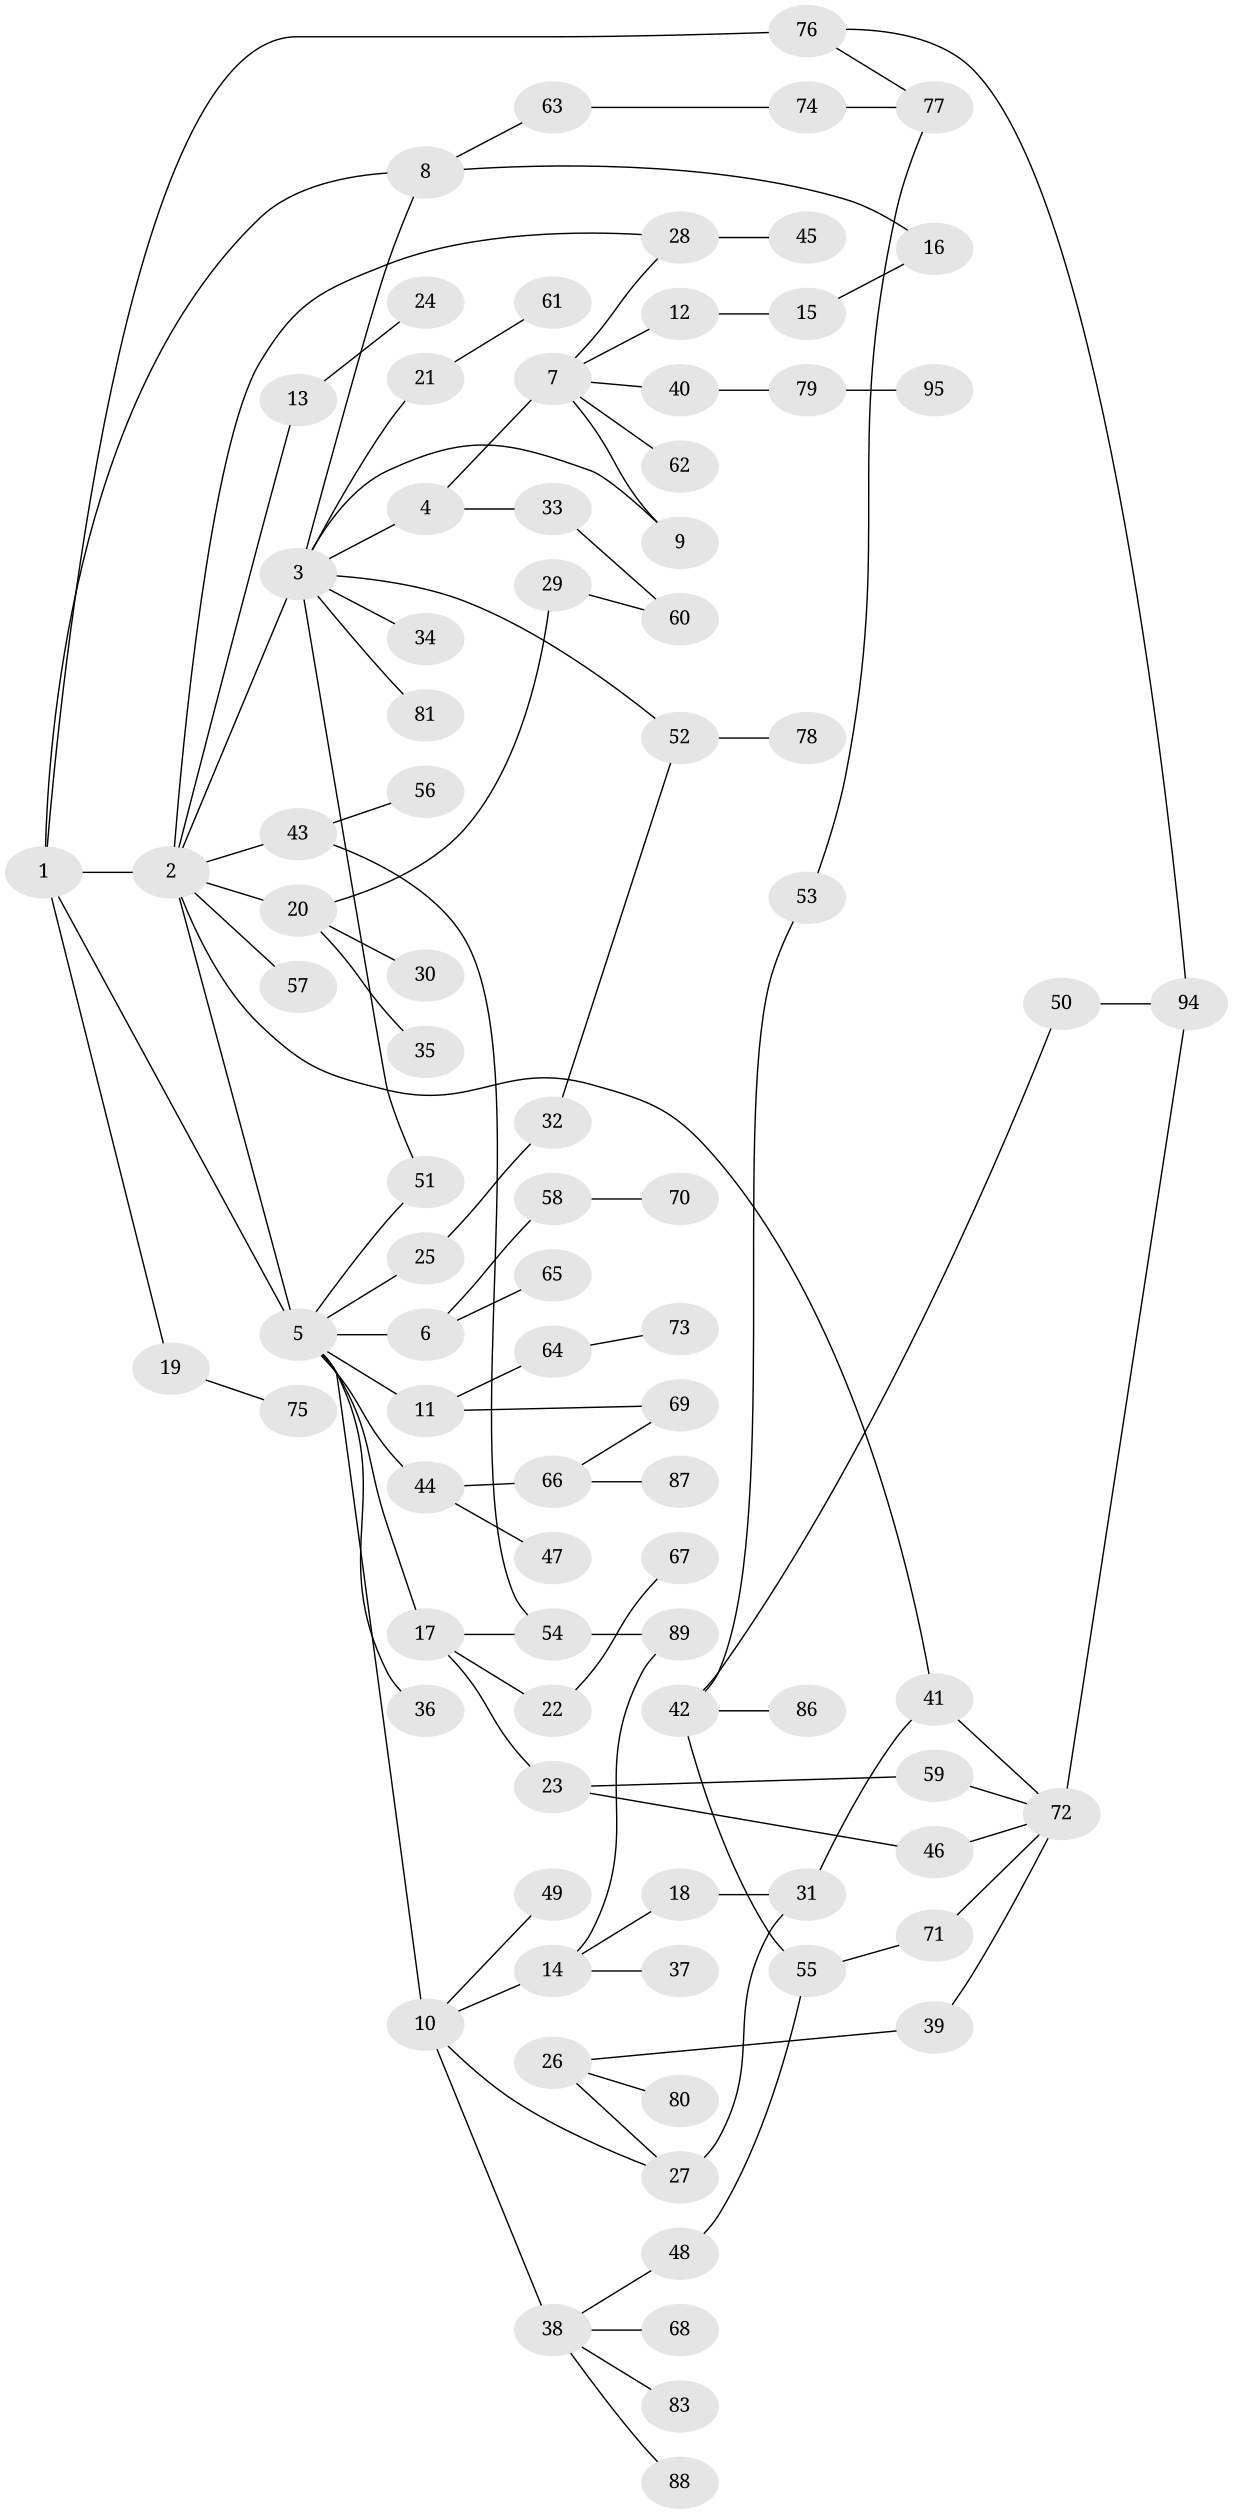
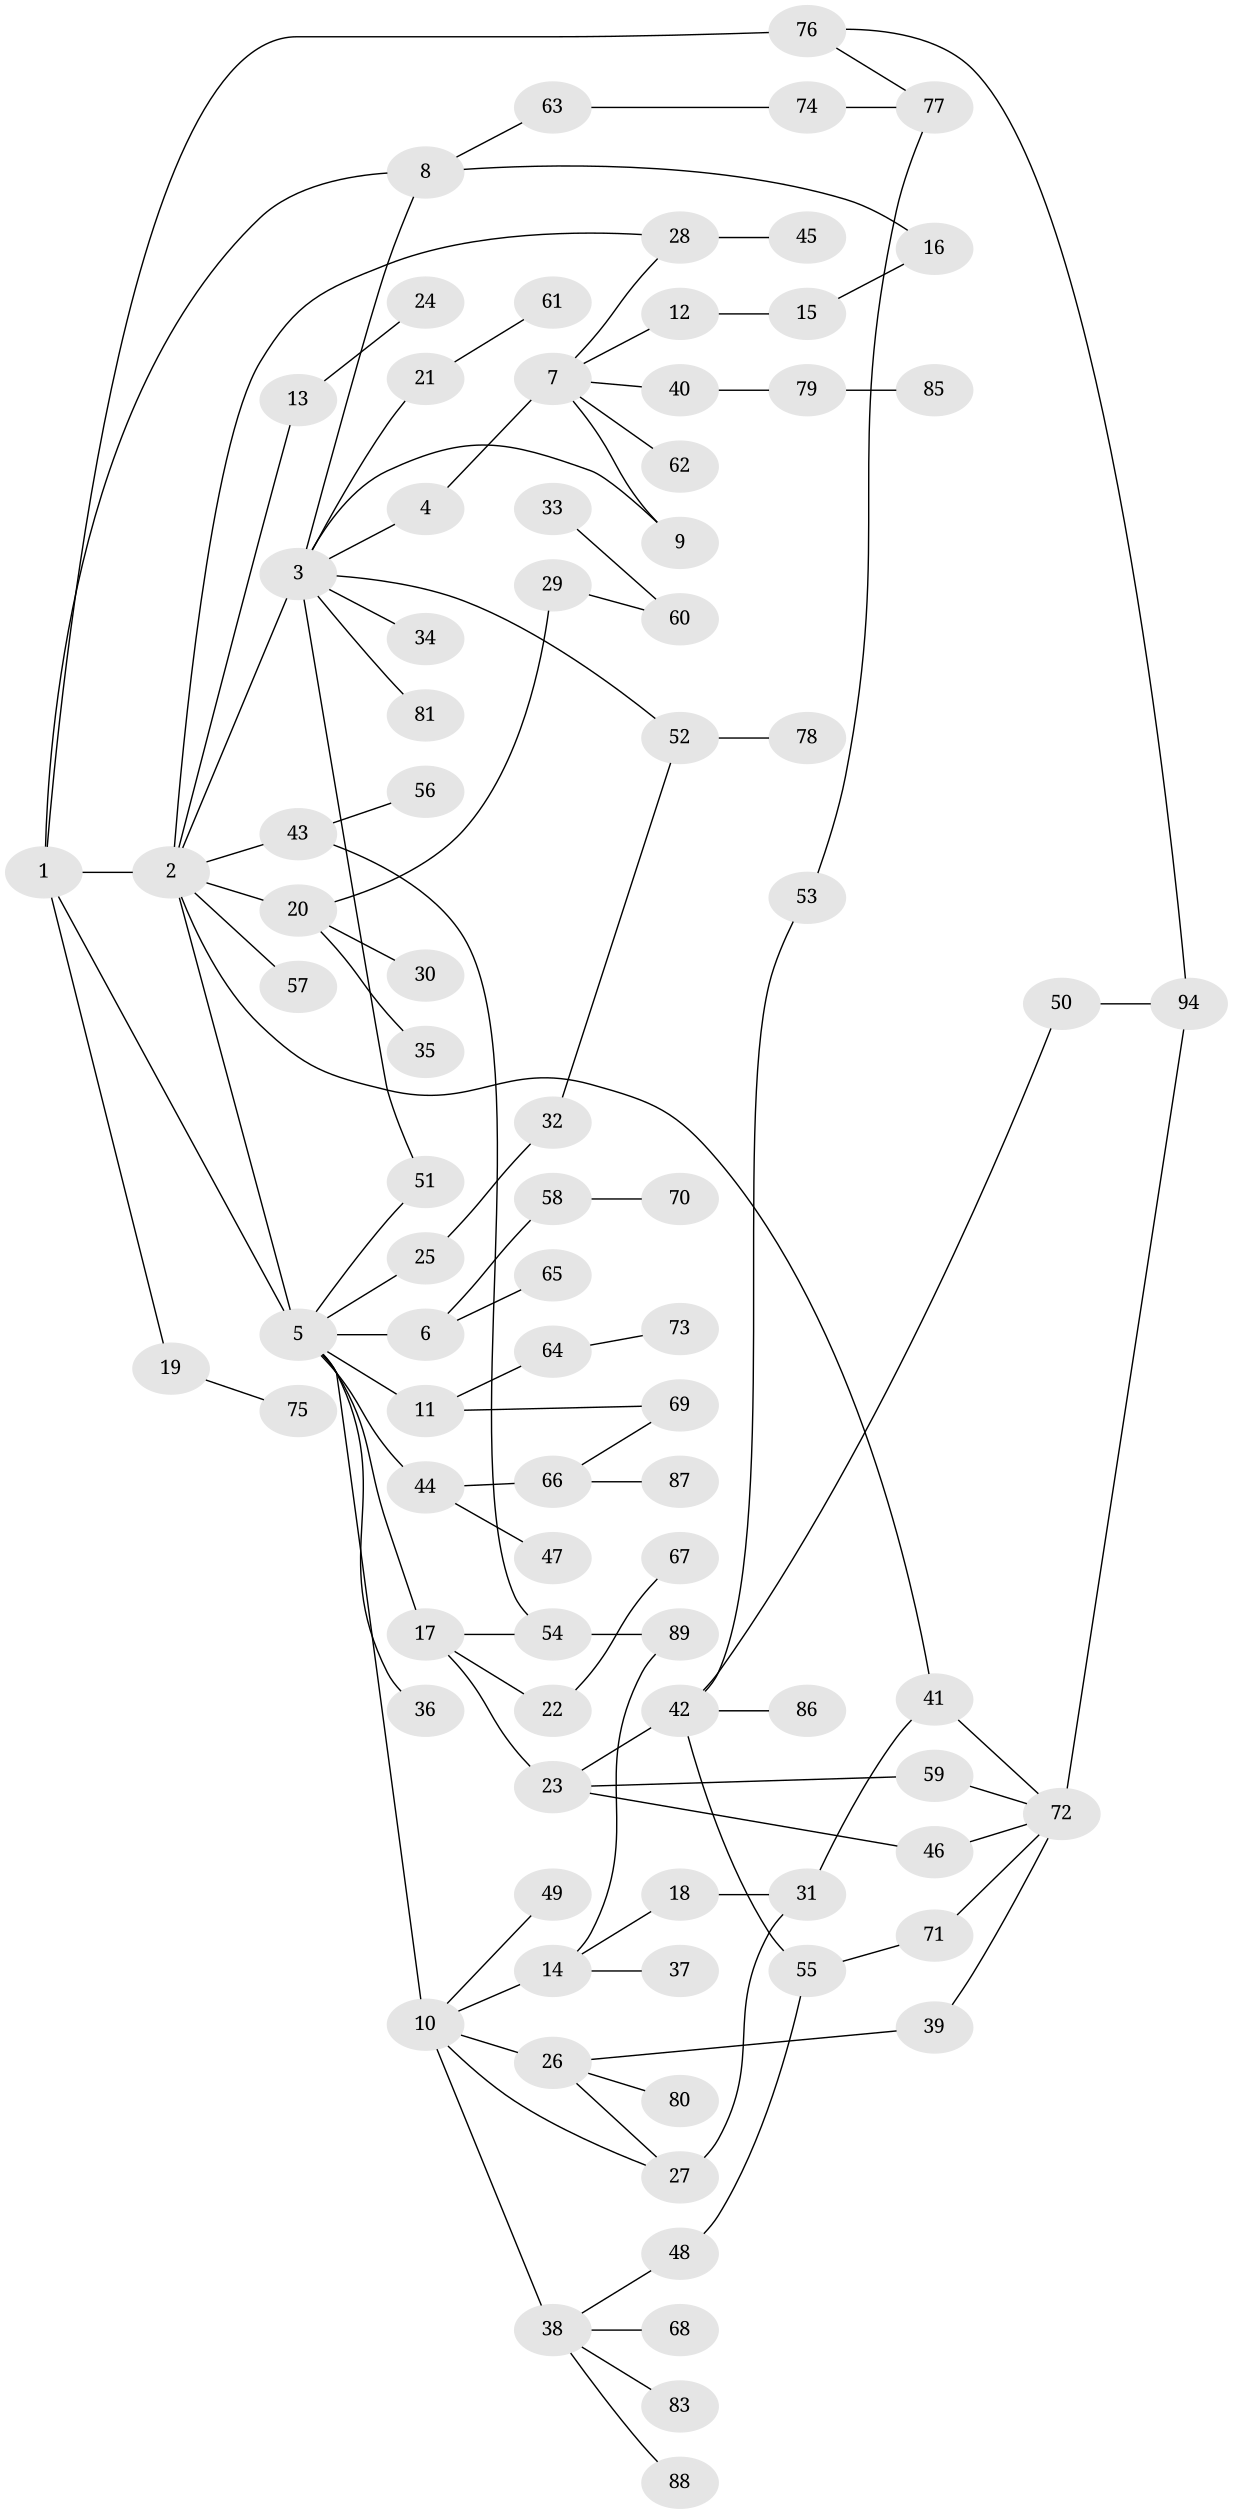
  graph {
    fontname="Noto Serif"
    rankdir=LR
    node [color=gray90 fontname="Noto Serif" style=filled]
    edge [fontname="Noto Serif"]
    1
    2
    5
    8
    19
    76
    3
    13
    20
    28
    41
    43
    57
    51
    6
    10
    11
    17
    25
    36
    44
    16
    63
    75
    n25 [label=94]
    77
    4
    9
    21
    34
    52
    81
    24
    29
    30
    35
    45
    72
    54
    56
    7
    33
    61
    78
    12
    40
    62
    60
    58
    65
    14
    26
    27
    38
    49
    64
    69
    22
    23
    32
    47
    66
    70
    15
    79
    74
    18
    37
    89
    39
    80
    31
    48
    68
    83
    88
    73
    67
    42
    46
    59
    50
    53
    55
    86
-   85 [label=95]
+   85
    71
    87
    1 -- 2
    1 -- 5
    1 -- 8
    1 -- 19
    1 -- 76
    2 -- 5
    2 -- 3
    2 -- 13
    2 -- 20
    2 -- 28
    2 -- 41
    2 -- 43
    2 -- 57
    5 -- 51
    5 -- 6
    5 -- 10
    5 -- 11
    5 -- 17
    5 -- 25
    5 -- 36
    5 -- 44
    8 -- 16
    8 -- 63
    19 -- 75
    76 -- n25
    76 -- 77
    3 -- 8
    3 -- 51
    3 -- 4
    3 -- 9
    3 -- 21
    3 -- 34
    3 -- 52
    3 -- 81
    13 -- 24
    20 -- 29
    20 -- 30
    20 -- 35
    28 -- 45
    41 -- 72
    43 -- 54
    43 -- 56
    6 -- 58
    6 -- 65
    10 -- 14
+   10 -- 26
    10 -- 27
    10 -- 38
    10 -- 49
    11 -- 64
    11 -- 69
    17 -- 54
    17 -- 22
    17 -- 23
    25 -- 32
    44 -- 47
    44 -- 66
    63 -- 74
    4 -- 7
-   4 -- 33
    21 -- 61
    52 -- 78
    29 -- 60
    72 -- n25
    54 -- 89
    7 -- 28
    7 -- 9
    7 -- 12
    7 -- 40
    7 -- 62
    33 -- 60
    12 -- 15
    40 -- 79
    58 -- 70
    14 -- 18
    14 -- 37
    14 -- 89
    26 -- 27
    26 -- 39
    26 -- 80
    27 -- 31
    38 -- 48
    38 -- 68
    38 -- 83
    38 -- 88
    64 -- 73
    22 -- 67
+   23 -- 42
    23 -- 46
    23 -- 59
    32 -- 52
    66 -- 69
    66 -- 87
    15 -- 16
    79 -- 85
    74 -- 77
    18 -- 31
    39 -- 72
    31 -- 41
    48 -- 55
    42 -- 50
    42 -- 53
    42 -- 55
    42 -- 86
    46 -- 72
    59 -- 72
    50 -- n25
    53 -- 77
    55 -- 71
    71 -- 72
  }
